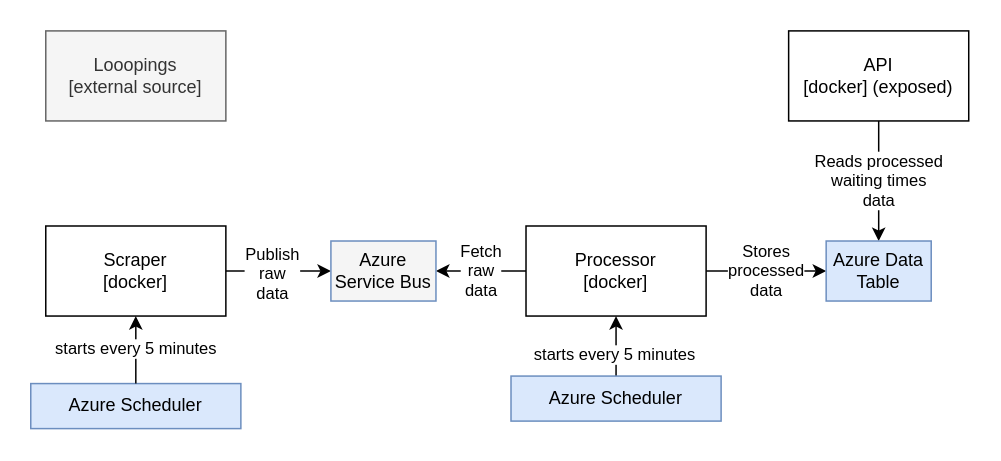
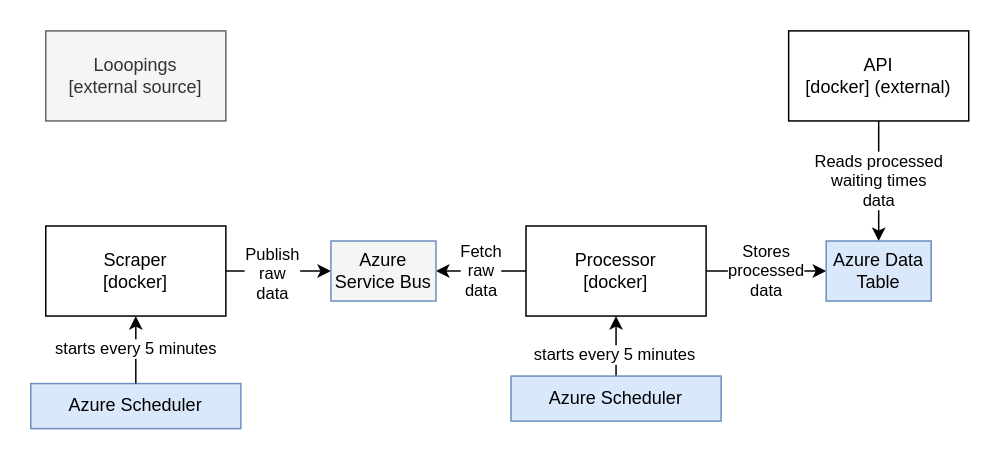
  <mxCell id="0" />
  <mxCell id="1" parent="0" />
  <mxCell id="2" style="edgeStyle=orthogonalEdgeStyle;rounded=0;orthogonalLoop=1;jettySize=auto;html=1;entryX=0;entryY=0.5;entryDx=0;entryDy=0;" edge="1" parent="1" source="4" target="13"><mxGeometry relative="1" as="geometry" /></mxCell>
  <mxCell id="3" value="Publish&lt;div&gt;raw&lt;/div&gt;&lt;div&gt;data&lt;/div&gt;" style="edgeLabel;html=1;align=center;verticalAlign=middle;resizable=0;points=[];" vertex="1" connectable="0" parent="2"><mxGeometry x="-0.322" y="-1" relative="1" as="geometry"><mxPoint x="6" as="offset" /></mxGeometry></mxCell>
  <mxCell id="4" value="Scraper&lt;div&gt;[docker]&lt;/div&gt;" style="rounded=0;whiteSpace=wrap;html=1;" vertex="1" parent="1"><mxGeometry x="30" y="150" width="120" height="60" as="geometry" /></mxCell>
  <mxCell id="5" value="Fetch&lt;div&gt;raw&lt;/div&gt;&lt;div&gt;data&lt;/div&gt;" style="edgeStyle=orthogonalEdgeStyle;rounded=0;orthogonalLoop=1;jettySize=auto;html=1;" edge="1" parent="1" source="7" target="13"><mxGeometry relative="1" as="geometry" /></mxCell>
  <mxCell id="6" value="Stores&lt;div&gt;processed&lt;/div&gt;&lt;div&gt;data&lt;/div&gt;" style="edgeStyle=orthogonalEdgeStyle;rounded=0;orthogonalLoop=1;jettySize=auto;html=1;" edge="1" parent="1" source="7" target="17"><mxGeometry relative="1" as="geometry" /></mxCell>
  <mxCell id="7" value="&lt;div&gt;Processor&lt;/div&gt;&lt;div&gt;[docker]&lt;/div&gt;" style="rounded=0;whiteSpace=wrap;html=1;" vertex="1" parent="1"><mxGeometry x="350" y="150" width="120" height="60" as="geometry" /></mxCell>
  <mxCell id="8" value="Reads processed&lt;div&gt;waiting times&lt;/div&gt;&lt;div&gt;data&lt;/div&gt;" style="edgeStyle=orthogonalEdgeStyle;rounded=0;orthogonalLoop=1;jettySize=auto;html=1;" edge="1" parent="1" source="9" target="17"><mxGeometry relative="1" as="geometry" /></mxCell>
- <mxCell id="9" value="&lt;div&gt;API&lt;/div&gt;&lt;div&gt;[docker] (exposed)&lt;/div&gt;" style="rounded=0;whiteSpace=wrap;html=1;" vertex="1" parent="1"><mxGeometry x="525" y="20" width="120" height="60" as="geometry" /></mxCell>
+ <mxCell id="9" value="&lt;div&gt;API&lt;/div&gt;&lt;div&gt;[docker] (external)&lt;/div&gt;" style="rounded=0;whiteSpace=wrap;html=1;" vertex="1" parent="1"><mxGeometry x="525" y="20" width="120" height="60" as="geometry" /></mxCell>
  <mxCell id="10" value="Looopings&lt;br&gt;[external source]" style="rounded=0;whiteSpace=wrap;html=1;fillColor=#f5f5f5;fontColor=#333333;strokeColor=#666666;" vertex="1" parent="1"><mxGeometry x="30" y="20" width="120" height="60" as="geometry" /></mxCell>
  <mxCell id="11" value="Azure Scheduler" style="rounded=0;whiteSpace=wrap;html=1;fillColor=#dae8fc;strokeColor=#6c8ebf;" vertex="1" parent="1"><mxGeometry x="20" y="255" width="140" height="30" as="geometry" /></mxCell>
  <mxCell id="12" value="starts every 5 minutes" style="edgeStyle=orthogonalEdgeStyle;rounded=0;orthogonalLoop=1;jettySize=auto;html=1;" edge="1" parent="1" source="11" target="4"><mxGeometry relative="1" as="geometry" /></mxCell>
  <mxCell id="13" value="Azure Service Bus" style="rounded=0;whiteSpace=wrap;html=1;fillColor=#f5f5f5;strokeColor=#6c8ebf;" vertex="1" parent="1"><mxGeometry x="220" y="160" width="70" height="40" as="geometry" /></mxCell>
  <mxCell id="14" style="edgeStyle=orthogonalEdgeStyle;rounded=0;orthogonalLoop=1;jettySize=auto;html=1;" edge="1" parent="1" source="16" target="7"><mxGeometry relative="1" as="geometry" /></mxCell>
  <mxCell id="15" value="starts every 5 minutes" style="edgeLabel;html=1;align=center;verticalAlign=middle;resizable=0;points=[];" vertex="1" connectable="0" parent="14"><mxGeometry x="-0.226" y="2" relative="1" as="geometry"><mxPoint as="offset" /></mxGeometry></mxCell>
  <mxCell id="16" value="Azure Scheduler" style="rounded=0;whiteSpace=wrap;html=1;fillColor=#dae8fc;strokeColor=#6c8ebf;" vertex="1" parent="1"><mxGeometry x="340" y="250" width="140" height="30" as="geometry" /></mxCell>
  <mxCell id="17" value="Azure Data Table" style="rounded=0;whiteSpace=wrap;html=1;fillColor=#dae8fc;strokeColor=#6c8ebf;" vertex="1" parent="1"><mxGeometry x="550" y="160" width="70" height="40" as="geometry" /></mxCell>
